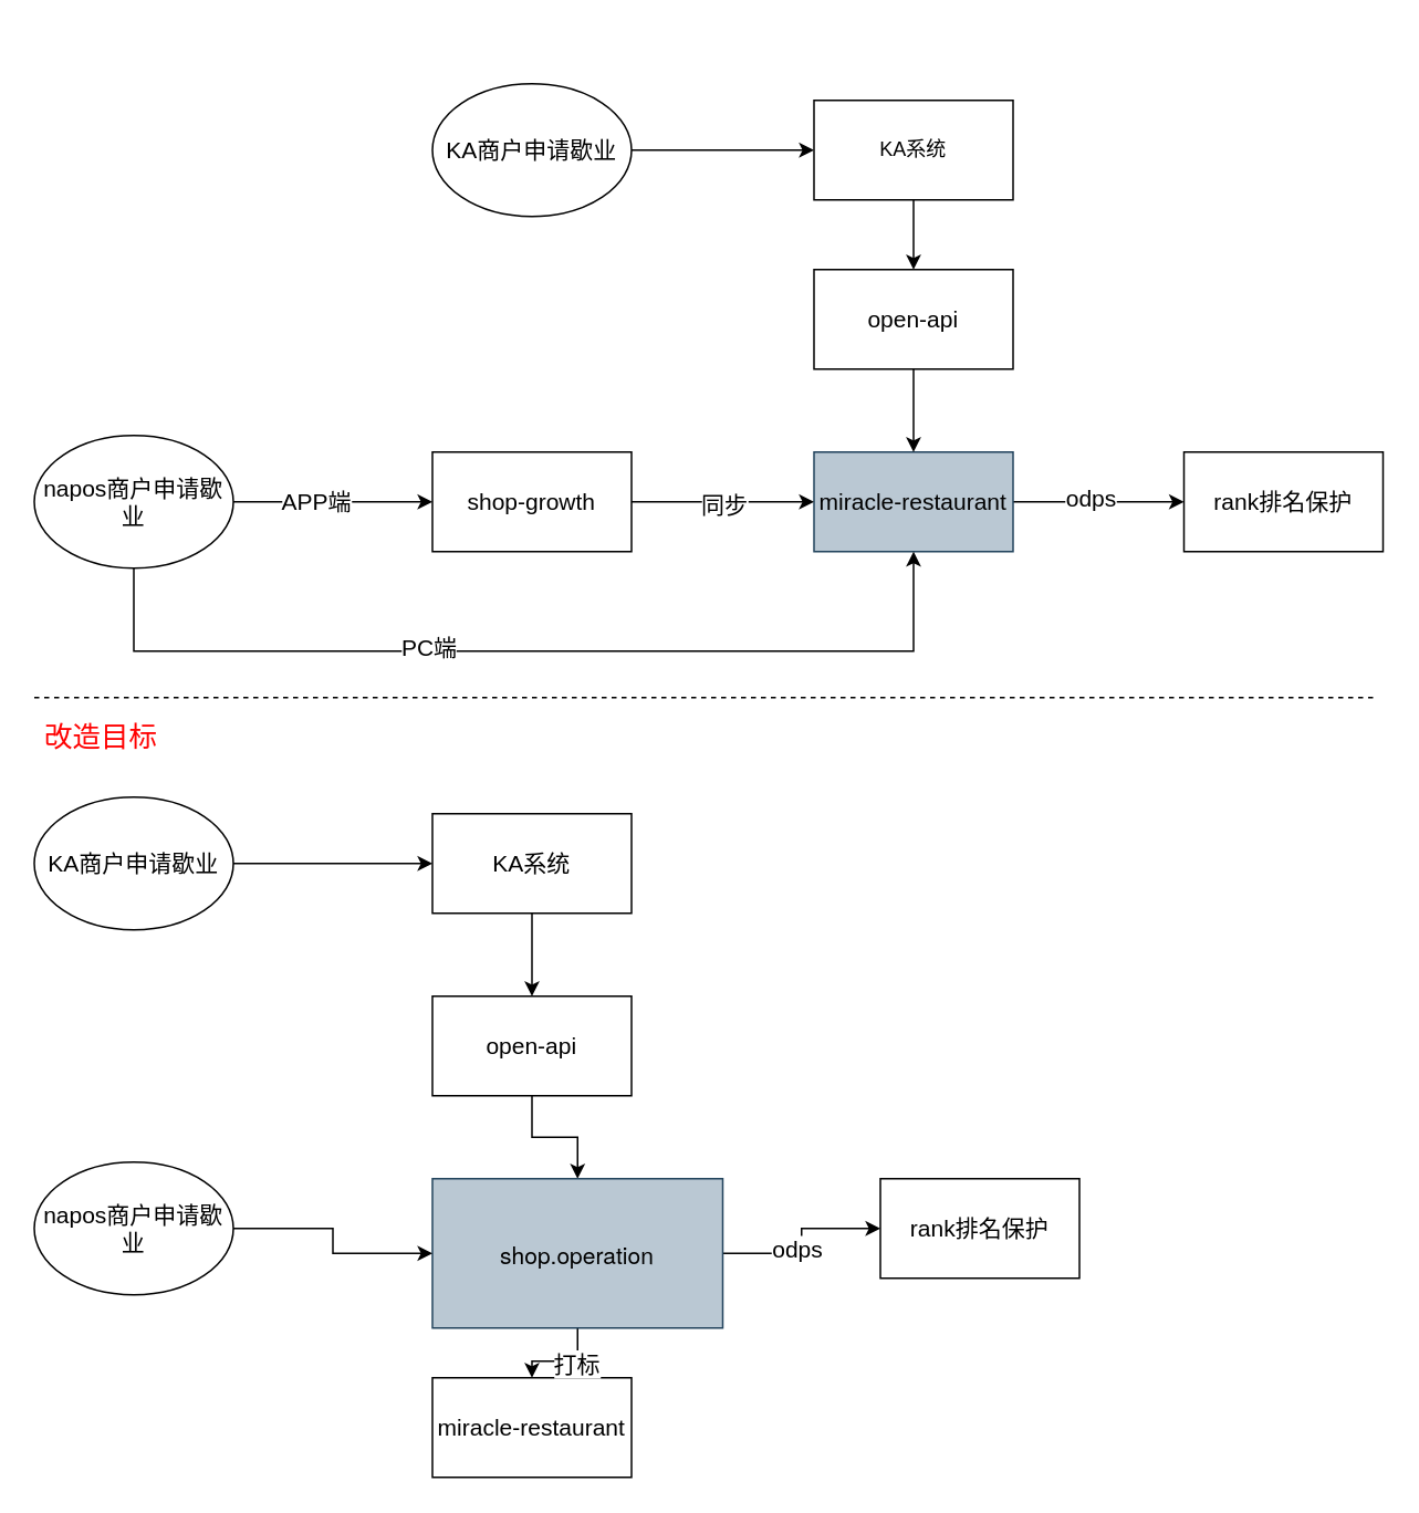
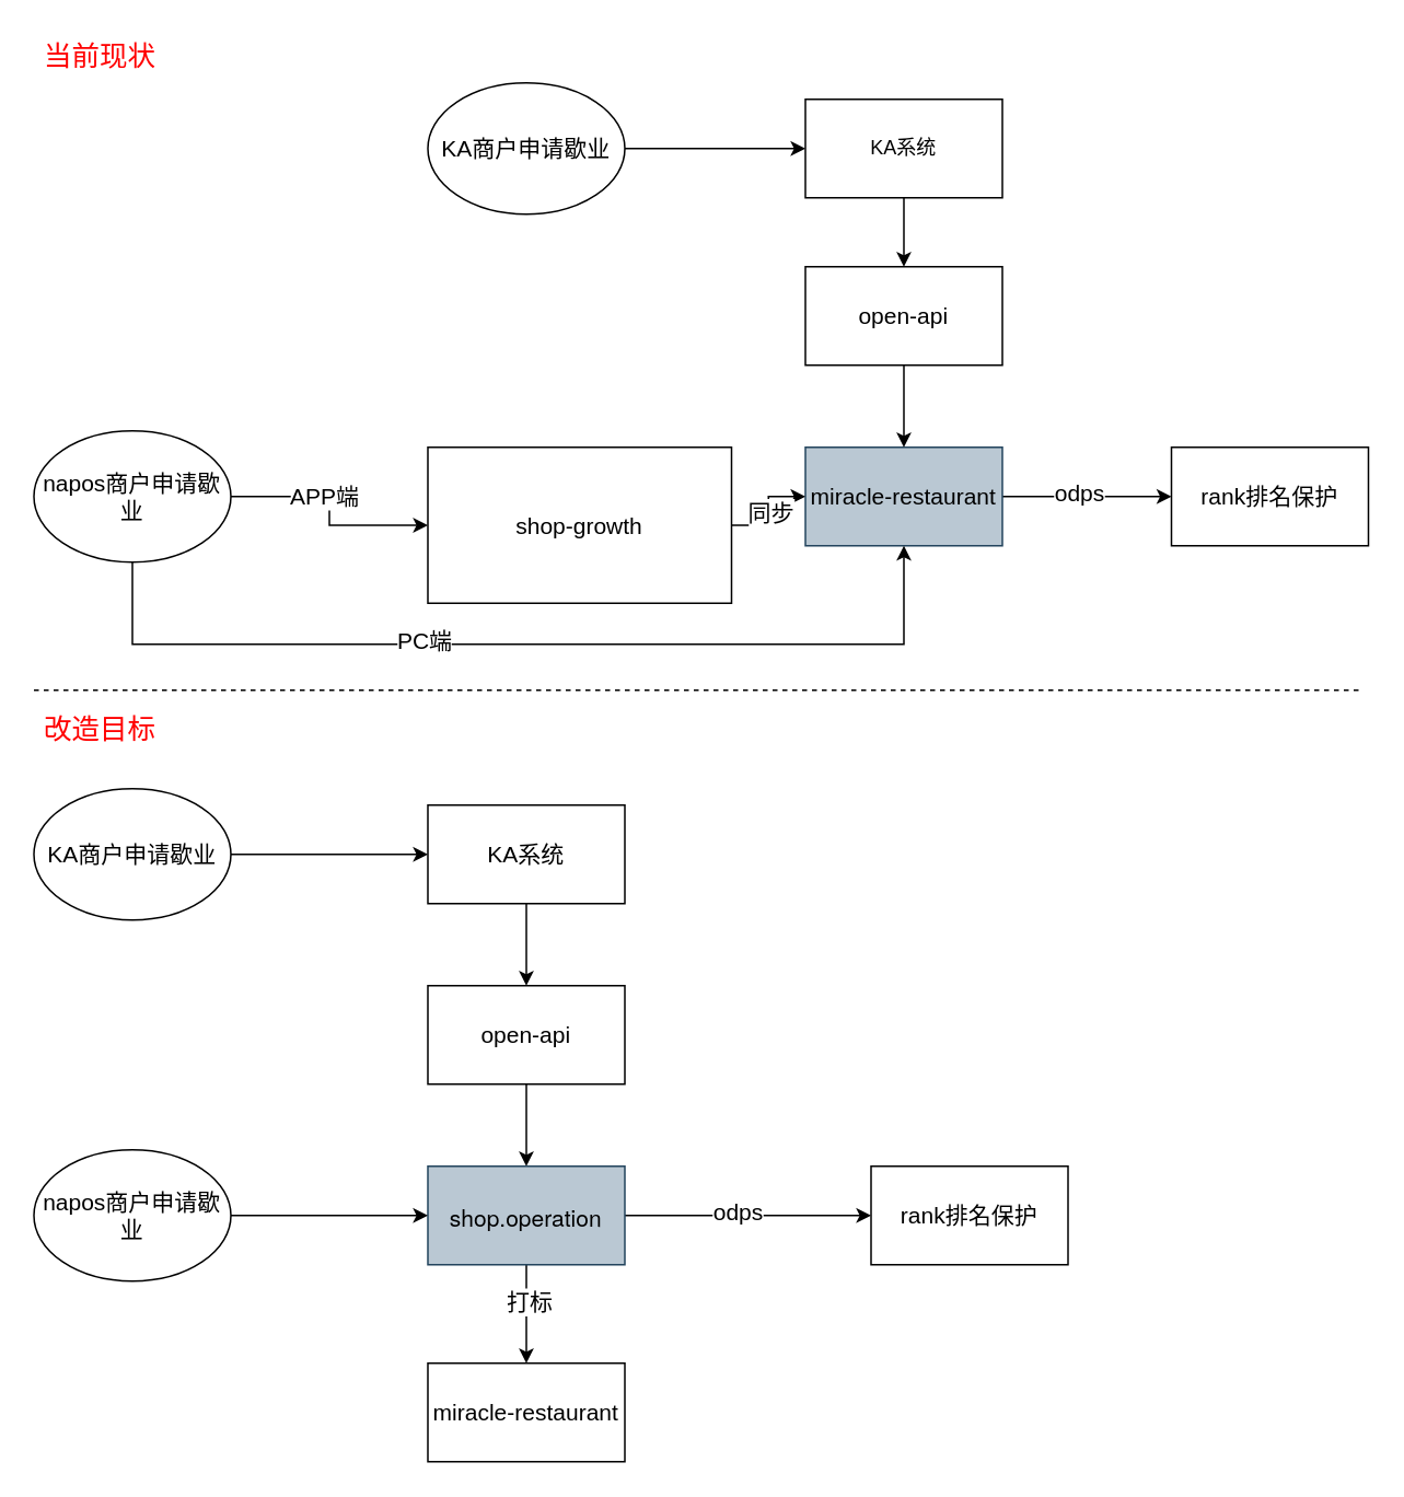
  <mxCell id="0" />
  <mxCell id="1" parent="0" />
  <mxCell id="2" style="edgeStyle=orthogonalEdgeStyle;rounded=0;orthogonalLoop=1;jettySize=auto;html=1;exitX=1;exitY=0.5;exitDx=0;exitDy=0;entryX=0;entryY=0.5;entryDx=0;entryDy=0;fontSize=14;" edge="1" parent="1" source="4" target="19"><mxGeometry relative="1" as="geometry" /></mxCell>
  <mxCell id="3" value="odps" style="edgeLabel;html=1;align=center;verticalAlign=middle;resizable=0;points=[];fontSize=14;" vertex="1" connectable="0" parent="2"><mxGeometry x="-0.1" y="3" relative="1" as="geometry"><mxPoint as="offset" /></mxGeometry></mxCell>
  <mxCell id="4" value="miracle-restaurant" style="rounded=0;whiteSpace=wrap;html=1;fontSize=14;fillColor=#bac8d3;strokeColor=#23445d;" vertex="1" parent="1"><mxGeometry x="490" y="272" width="120" height="60" as="geometry" /></mxCell>
  <mxCell id="5" style="edgeStyle=orthogonalEdgeStyle;rounded=0;orthogonalLoop=1;jettySize=auto;html=1;exitX=0.5;exitY=1;exitDx=0;exitDy=0;entryX=0.5;entryY=0;entryDx=0;entryDy=0;fontSize=14;" edge="1" parent="1" source="6" target="4"><mxGeometry relative="1" as="geometry" /></mxCell>
  <mxCell id="6" value="open-api" style="rounded=0;whiteSpace=wrap;html=1;fontSize=14;" vertex="1" parent="1"><mxGeometry x="490" y="162" width="120" height="60" as="geometry" /></mxCell>
  <mxCell id="7" style="edgeStyle=orthogonalEdgeStyle;rounded=0;orthogonalLoop=1;jettySize=auto;html=1;exitX=0.5;exitY=1;exitDx=0;exitDy=0;entryX=0.5;entryY=0;entryDx=0;entryDy=0;fontSize=14;" edge="1" parent="1" source="8" target="6"><mxGeometry relative="1" as="geometry" /></mxCell>
  <mxCell id="8" value="KA系统" style="rounded=0;whiteSpace=wrap;html=1;" vertex="1" parent="1"><mxGeometry x="490" y="60" width="120" height="60" as="geometry" /></mxCell>
  <mxCell id="9" style="edgeStyle=orthogonalEdgeStyle;rounded=0;orthogonalLoop=1;jettySize=auto;html=1;exitX=1;exitY=0.5;exitDx=0;exitDy=0;entryX=0;entryY=0.5;entryDx=0;entryDy=0;fontSize=14;" edge="1" parent="1" source="11" target="4"><mxGeometry relative="1" as="geometry" /></mxCell>
  <mxCell id="10" value="同步" style="edgeLabel;html=1;align=center;verticalAlign=middle;resizable=0;points=[];fontSize=14;fontColor=#000000;" vertex="1" connectable="0" parent="9"><mxGeometry y="-1" relative="1" as="geometry"><mxPoint as="offset" /></mxGeometry></mxCell>
- <mxCell id="11" value="shop-growth" style="rounded=0;whiteSpace=wrap;html=1;fontSize=14;" vertex="1" parent="1"><mxGeometry x="260" y="272" width="120" height="60" as="geometry" /></mxCell>
+ <mxCell id="11" value="shop-growth" style="rounded=0;whiteSpace=wrap;html=1;fontSize=14;" vertex="1" parent="1"><mxGeometry x="260" y="272" width="185" height="95" as="geometry" /></mxCell>
  <mxCell id="12" style="edgeStyle=orthogonalEdgeStyle;rounded=0;orthogonalLoop=1;jettySize=auto;html=1;exitX=1;exitY=0.5;exitDx=0;exitDy=0;entryX=0;entryY=0.5;entryDx=0;entryDy=0;fontSize=14;" edge="1" parent="1" source="16" target="11"><mxGeometry relative="1" as="geometry" /></mxCell>
  <mxCell id="13" value="APP端" style="edgeLabel;html=1;align=center;verticalAlign=middle;resizable=0;points=[];fontSize=14;" vertex="1" connectable="0" parent="12"><mxGeometry x="-0.183" y="1" relative="1" as="geometry"><mxPoint as="offset" /></mxGeometry></mxCell>
  <mxCell id="14" style="edgeStyle=orthogonalEdgeStyle;rounded=0;orthogonalLoop=1;jettySize=auto;html=1;exitX=0.5;exitY=1;exitDx=0;exitDy=0;entryX=0.5;entryY=1;entryDx=0;entryDy=0;fontSize=14;" edge="1" parent="1" source="16" target="4"><mxGeometry relative="1" as="geometry"><Array as="points"><mxPoint x="80" y="392" /><mxPoint x="550" y="392" /></Array></mxGeometry></mxCell>
  <mxCell id="15" value="PC端" style="edgeLabel;html=1;align=center;verticalAlign=middle;resizable=0;points=[];fontSize=14;" vertex="1" connectable="0" parent="14"><mxGeometry x="-0.217" y="3" relative="1" as="geometry"><mxPoint as="offset" /></mxGeometry></mxCell>
  <mxCell id="16" value="napos商户申请歇业" style="ellipse;whiteSpace=wrap;html=1;fontSize=14;" vertex="1" parent="1"><mxGeometry x="20" y="262" width="120" height="80" as="geometry" /></mxCell>
  <mxCell id="17" style="edgeStyle=orthogonalEdgeStyle;rounded=0;orthogonalLoop=1;jettySize=auto;html=1;exitX=1;exitY=0.5;exitDx=0;exitDy=0;entryX=0;entryY=0.5;entryDx=0;entryDy=0;fontSize=14;" edge="1" parent="1" source="18" target="8"><mxGeometry relative="1" as="geometry" /></mxCell>
  <mxCell id="18" value="KA商户申请歇业" style="ellipse;whiteSpace=wrap;html=1;fontSize=14;" vertex="1" parent="1"><mxGeometry x="260" y="50" width="120" height="80" as="geometry" /></mxCell>
  <mxCell id="19" value="rank排名保护" style="rounded=0;whiteSpace=wrap;html=1;fontSize=14;" vertex="1" parent="1"><mxGeometry x="713" y="272" width="120" height="60" as="geometry" /></mxCell>
+ <mxCell id="20" value="当前现状" style="text;html=1;align=center;verticalAlign=middle;resizable=0;points=[];autosize=1;fontSize=17;labelBackgroundColor=none;labelBorderColor=none;fontColor=#FF0000;" vertex="1" parent="1"><mxGeometry x="20" width="80" height="30" as="geometry" y="20" /></mxCell>
  <mxCell id="21" value="" style="endArrow=none;dashed=1;html=1;fontSize=17;fontColor=#FF0000;labelBorderColor=none;strokeWidth=1;" edge="1" parent="1"><mxGeometry width="50" height="50" relative="1" as="geometry"><mxPoint x="20" y="420" as="sourcePoint" /><mxPoint x="830" y="420" as="targetPoint" /></mxGeometry></mxCell>
  <mxCell id="22" style="edgeStyle=orthogonalEdgeStyle;rounded=0;orthogonalLoop=1;jettySize=auto;html=1;exitX=1;exitY=0.5;exitDx=0;exitDy=0;entryX=0;entryY=0.5;entryDx=0;entryDy=0;fontSize=14;" edge="1" parent="1" source="31" target="36"><mxGeometry relative="1" as="geometry" /></mxCell>
  <mxCell id="23" value="odps" style="edgeLabel;html=1;align=center;verticalAlign=middle;resizable=0;points=[];fontSize=14;" vertex="1" connectable="0" parent="22"><mxGeometry x="-0.1" y="3" relative="1" as="geometry"><mxPoint as="offset" /></mxGeometry></mxCell>
  <mxCell id="24" value="miracle-restaurant" style="rounded=0;whiteSpace=wrap;html=1;fontSize=14;" vertex="1" parent="1"><mxGeometry x="260" y="830" width="120" height="60" as="geometry" /></mxCell>
  <mxCell id="25" style="edgeStyle=orthogonalEdgeStyle;rounded=0;orthogonalLoop=1;jettySize=auto;html=1;exitX=0.5;exitY=1;exitDx=0;exitDy=0;entryX=0.5;entryY=0;entryDx=0;entryDy=0;fontSize=14;" edge="1" parent="1" source="26" target="31"><mxGeometry relative="1" as="geometry" /></mxCell>
  <mxCell id="26" value="open-api" style="rounded=0;whiteSpace=wrap;html=1;fontSize=14;" vertex="1" parent="1"><mxGeometry x="260" y="600" width="120" height="60" as="geometry" /></mxCell>
  <mxCell id="27" style="edgeStyle=orthogonalEdgeStyle;rounded=0;orthogonalLoop=1;jettySize=auto;html=1;exitX=0.5;exitY=1;exitDx=0;exitDy=0;entryX=0.5;entryY=0;entryDx=0;entryDy=0;fontSize=14;" edge="1" parent="1" source="28" target="26"><mxGeometry relative="1" as="geometry" /></mxCell>
  <mxCell id="28" value="&lt;font style=&quot;font-size: 14px&quot;&gt;KA系统&lt;/font&gt;" style="rounded=0;whiteSpace=wrap;html=1;" vertex="1" parent="1"><mxGeometry x="260" y="490" width="120" height="60" as="geometry" /></mxCell>
  <mxCell id="29" style="edgeStyle=orthogonalEdgeStyle;rounded=0;orthogonalLoop=1;jettySize=auto;html=1;exitX=0.5;exitY=1;exitDx=0;exitDy=0;strokeWidth=1;fontSize=17;fontColor=#FF0000;" edge="1" parent="1" source="31" target="24"><mxGeometry relative="1" as="geometry" /></mxCell>
  <mxCell id="30" value="打标" style="edgeLabel;html=1;align=center;verticalAlign=middle;resizable=0;points=[];fontSize=14;fontColor=#000000;" vertex="1" connectable="0" parent="29"><mxGeometry x="-0.267" y="1" relative="1" as="geometry"><mxPoint as="offset" /></mxGeometry></mxCell>
- <mxCell id="31" value="&lt;p class=&quot;p1&quot; style=&quot;margin: 0px ; font-stretch: normal ; line-height: normal ; font-family: &amp;#34;helvetica neue&amp;#34;&quot;&gt;&lt;font style=&quot;font-size: 14px&quot;&gt;shop.operation&lt;/font&gt;&lt;/p&gt;" style="rounded=0;whiteSpace=wrap;html=1;fontSize=14;fillColor=#bac8d3;strokeColor=#23445d;" vertex="1" parent="1"><mxGeometry x="260" y="710" width="175" height="90" as="geometry" /></mxCell>
+ <mxCell id="31" value="&lt;p class=&quot;p1&quot; style=&quot;margin: 0px ; font-stretch: normal ; line-height: normal ; font-family: &amp;#34;helvetica neue&amp;#34;&quot;&gt;&lt;font style=&quot;font-size: 14px&quot;&gt;shop.operation&lt;/font&gt;&lt;/p&gt;" style="rounded=0;whiteSpace=wrap;html=1;fontSize=14;fillColor=#bac8d3;strokeColor=#23445d;" vertex="1" parent="1"><mxGeometry x="260" y="710" width="120" height="60" as="geometry" /></mxCell>
  <mxCell id="32" style="edgeStyle=orthogonalEdgeStyle;rounded=0;orthogonalLoop=1;jettySize=auto;html=1;exitX=1;exitY=0.5;exitDx=0;exitDy=0;entryX=0;entryY=0.5;entryDx=0;entryDy=0;fontSize=14;" edge="1" parent="1" source="33" target="31"><mxGeometry relative="1" as="geometry" /></mxCell>
  <mxCell id="33" value="napos商户申请歇业" style="ellipse;whiteSpace=wrap;html=1;fontSize=14;" vertex="1" parent="1"><mxGeometry x="20" y="700" width="120" height="80" as="geometry" /></mxCell>
  <mxCell id="34" style="edgeStyle=orthogonalEdgeStyle;rounded=0;orthogonalLoop=1;jettySize=auto;html=1;exitX=1;exitY=0.5;exitDx=0;exitDy=0;entryX=0;entryY=0.5;entryDx=0;entryDy=0;fontSize=14;" edge="1" parent="1" source="35" target="28"><mxGeometry relative="1" as="geometry" /></mxCell>
  <mxCell id="35" value="KA商户申请歇业" style="ellipse;whiteSpace=wrap;html=1;fontSize=14;" vertex="1" parent="1"><mxGeometry x="20" y="480" width="120" height="80" as="geometry" /></mxCell>
  <mxCell id="36" value="rank排名保护" style="rounded=0;whiteSpace=wrap;html=1;fontSize=14;" vertex="1" parent="1"><mxGeometry x="530" y="710" width="120" height="60" as="geometry" /></mxCell>
  <mxCell id="37" value="改造目标" style="text;html=1;align=center;verticalAlign=middle;resizable=0;points=[];autosize=1;fontSize=17;labelBackgroundColor=none;labelBorderColor=none;fontColor=#FF0000;" vertex="1" parent="1"><mxGeometry x="20" y="430" width="80" height="30" as="geometry" /></mxCell>
